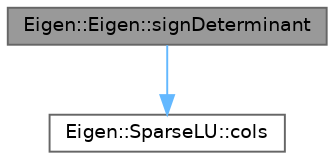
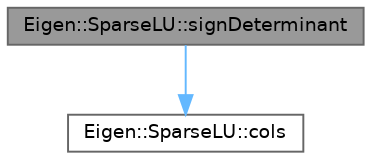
  digraph {
    rankdir=TB
    node [fontname=Helvetica fontsize=10 shape=box style=filled]
-   n1 [color=gray40 fillcolor=grey60 fontcolor=black height=0.2 label="Eigen::Eigen::signDeterminant" width=0.4]
+   n1 [color=gray40 fillcolor=grey60 fontcolor=black height=0.2 label="Eigen::SparseLU::signDeterminant" width=0.4]
    n2 [color=grey40 fillcolor=white height=0.2 label="Eigen::SparseLU::cols" width=0.4]
    n1 -> n2 [color=steelblue1 fontname=Helvetica fontsize=10 labelfontname=Helvetica labelfontsize=10 style=solid]
  }
